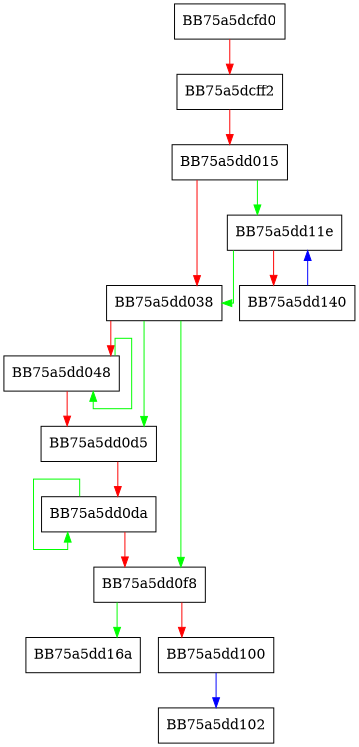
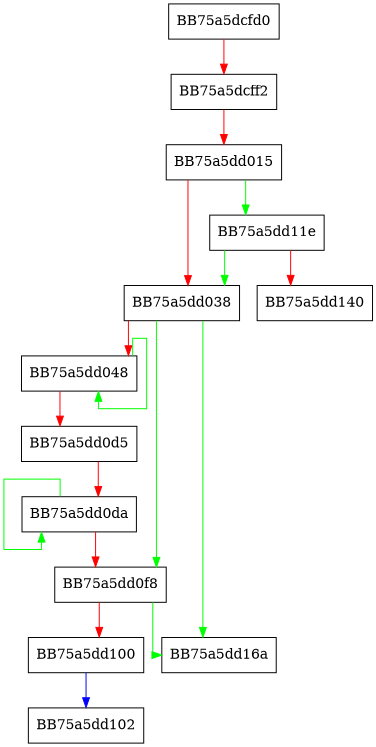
  digraph {
    splines=ortho
    node [shape=box]
    edge [color=red]
    BB75a5dcfd0
    BB75a5dcff2
    BB75a5dd015
    BB75a5dd11e
    BB75a5dd038
    BB75a5dd048
    BB75a5dd0d5
    BB75a5dd140
    BB75a5dd0f8
    BB75a5dd0da
    BB75a5dd16a
    BB75a5dd100
    BB75a5dd102
    BB75a5dcfd0 -> BB75a5dcff2
    BB75a5dcff2 -> BB75a5dd015
    BB75a5dd015 -> BB75a5dd11e [color=green]
    BB75a5dd015 -> BB75a5dd038
    BB75a5dd11e -> BB75a5dd038 [color=green]
    BB75a5dd11e -> BB75a5dd140
    BB75a5dd038 -> BB75a5dd048
-   BB75a5dd038 -> BB75a5dd0d5 [color=green]
+   BB75a5dd038 -> BB75a5dd16a [color=green]
    BB75a5dd038 -> BB75a5dd0f8 [color=green]
    BB75a5dd048 -> BB75a5dd048 [color=green]
    BB75a5dd048 -> BB75a5dd0d5
    BB75a5dd0d5 -> BB75a5dd0da
-   BB75a5dd140 -> BB75a5dd11e [color=blue]
    BB75a5dd0f8 -> BB75a5dd16a [color=green]
    BB75a5dd0f8 -> BB75a5dd100
    BB75a5dd0da -> BB75a5dd0f8
    BB75a5dd0da -> BB75a5dd0da [color=green]
    BB75a5dd100 -> BB75a5dd102 [color=blue]
  }
